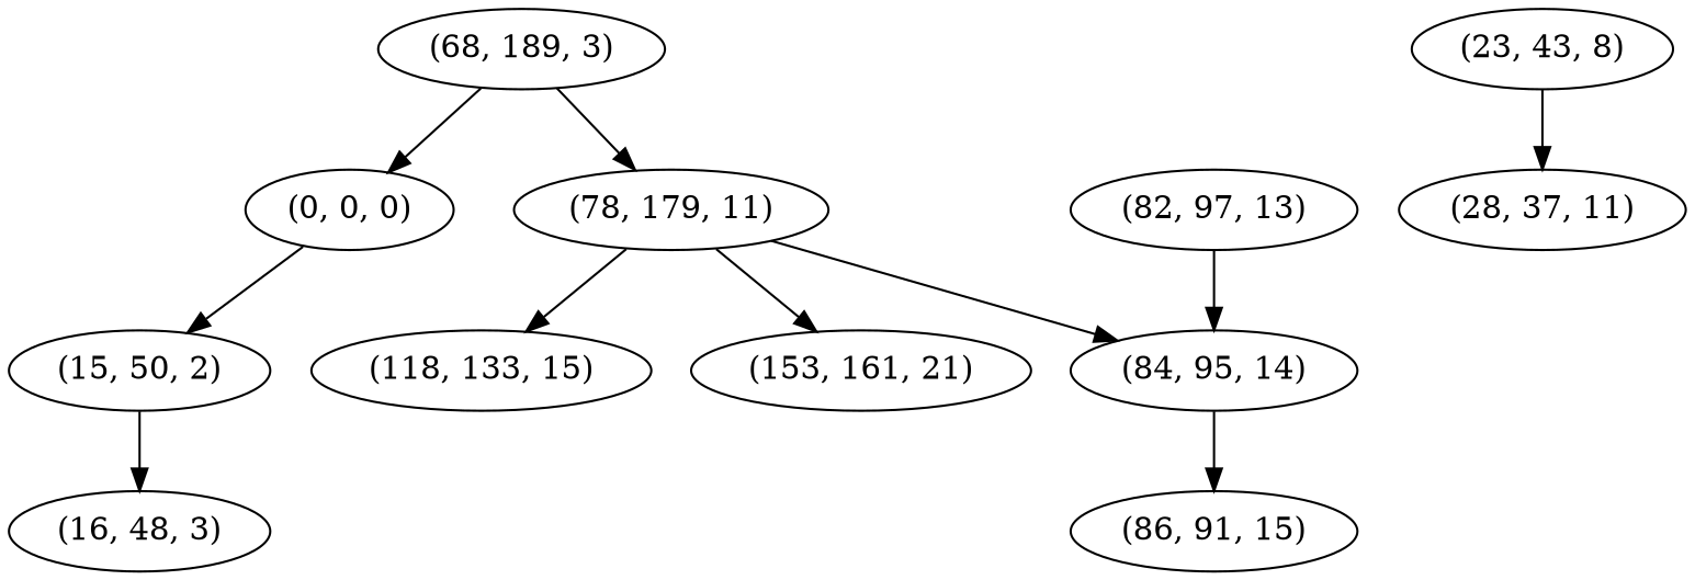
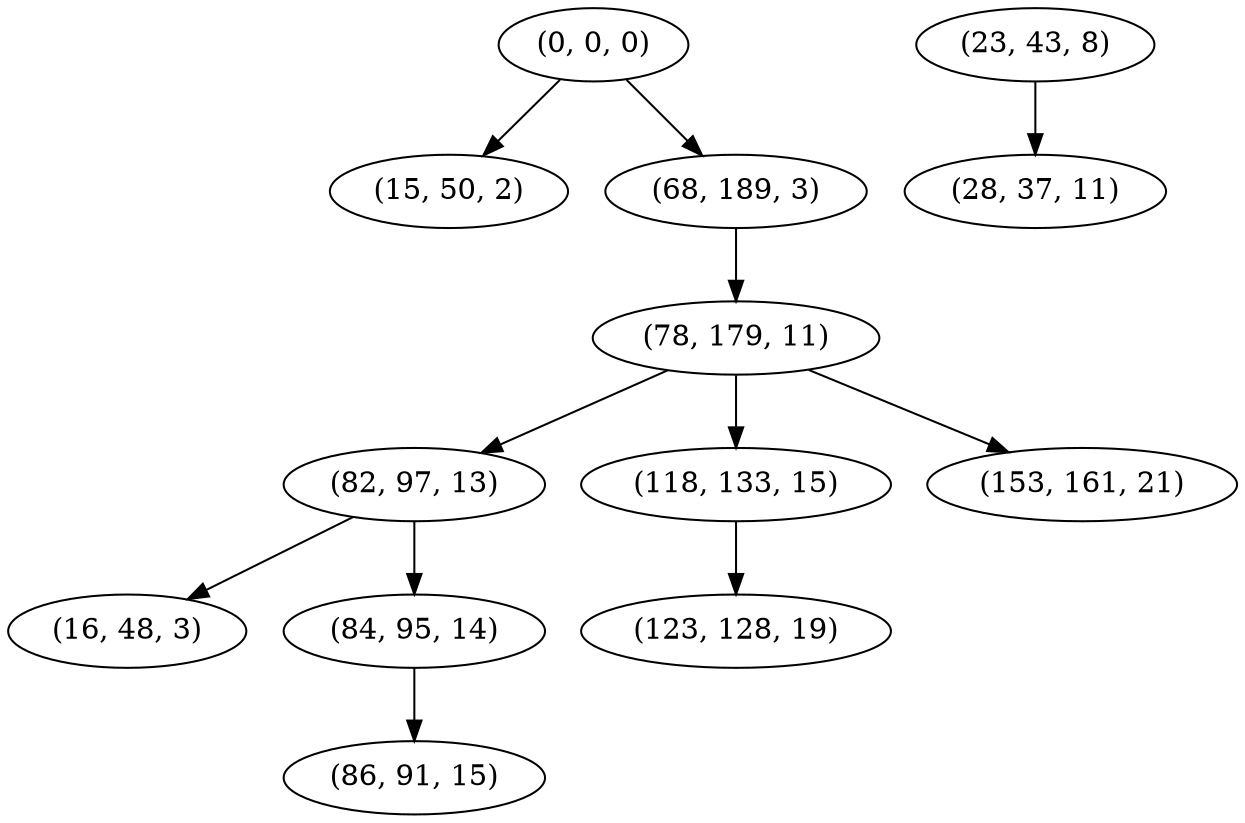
  digraph {
    "(0, 0, 0)"
    "(15, 50, 2)"
    "(68, 189, 3)"
    "(16, 48, 3)"
    "(78, 179, 11)"
    "(23, 43, 8)"
    "(28, 37, 11)"
    "(82, 97, 13)"
    "(118, 133, 15)"
    "(153, 161, 21)"
    "(84, 95, 14)"
+   "(123, 128, 19)"
    "(86, 91, 15)"
    "(0, 0, 0)" -> "(15, 50, 2)"
-   "(68, 189, 3)" -> "(0, 0, 0)"
-   "(15, 50, 2)" -> "(16, 48, 3)"
+   "(0, 0, 0)" -> "(68, 189, 3)"
+   "(82, 97, 13)" -> "(16, 48, 3)"
    "(68, 189, 3)" -> "(78, 179, 11)"
-   "(78, 179, 11)" -> "(84, 95, 14)"
+   "(78, 179, 11)" -> "(82, 97, 13)"
    "(78, 179, 11)" -> "(118, 133, 15)"
    "(78, 179, 11)" -> "(153, 161, 21)"
    "(23, 43, 8)" -> "(28, 37, 11)"
    "(82, 97, 13)" -> "(84, 95, 14)"
+   "(118, 133, 15)" -> "(123, 128, 19)"
    "(84, 95, 14)" -> "(86, 91, 15)"
  }
